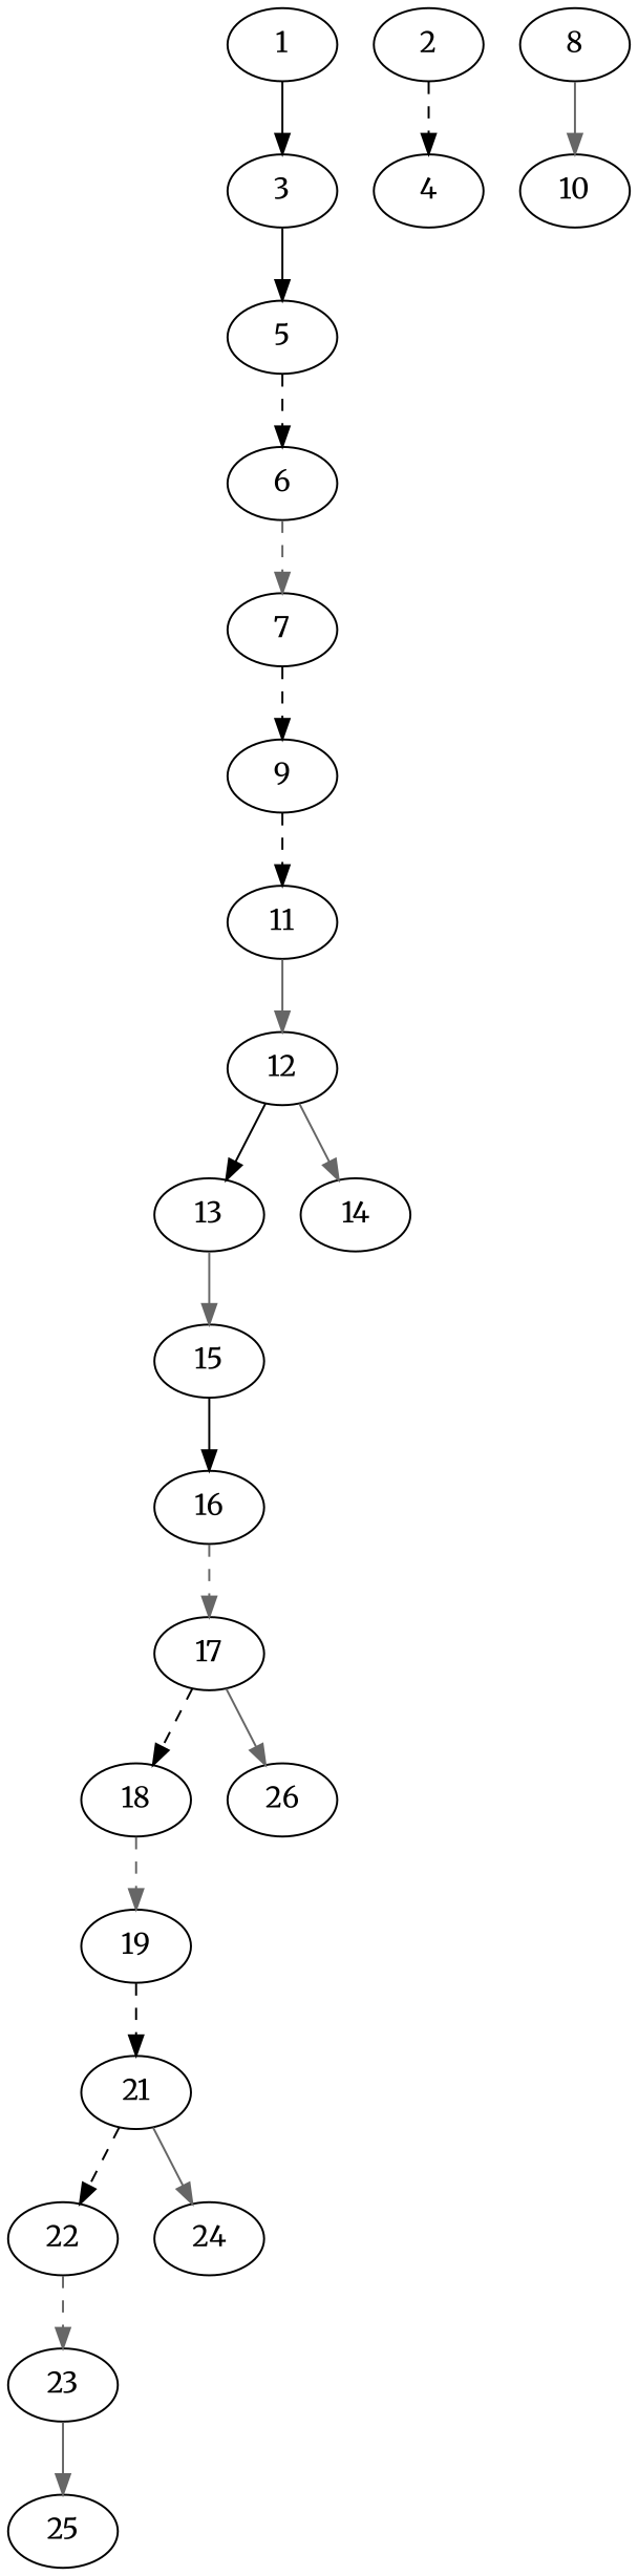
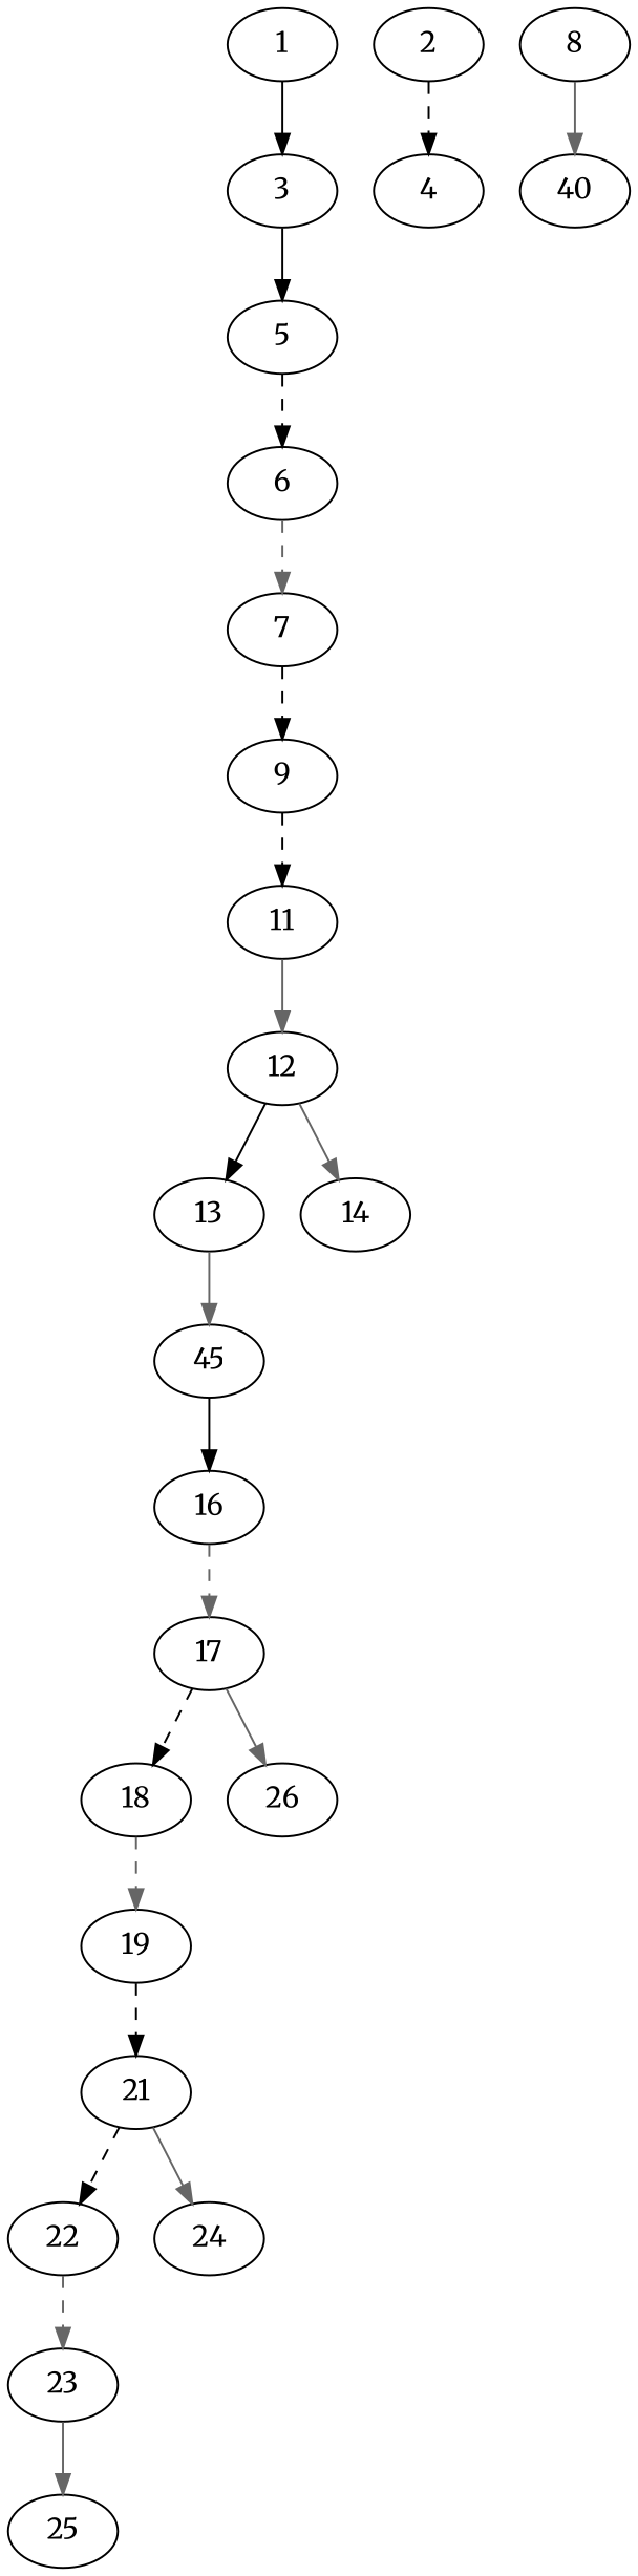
  digraph {
    fontname=Merriweather
    node [alpha=0.07 fontname=Merriweather]
    edge [color=black fontname=Merriweather style=solid]
    1 [expect_size=16003072]
    3 [alpha=0.10 expect_size=18053120]
    5 [alpha=0.03 expect_size=10525696]
    6 [alpha=0.08 expect_size=39995392]
    2 [alpha=0.06 expect_size=28491776]
    4 [expect_size=33835008]
    7 [alpha=0.09 expect_size=19460096]
    9 [alpha=0.13 expect_size=37488640]
    8 [alpha=0.14 expect_size=36816896]
-   10 [alpha=0.13 expect_size=43898880]
+   10 [alpha=0.13 expect_size=43898880 label=40]
    11 [alpha=0.10 expect_size=32752640]
    12 [alpha=0.17 expect_size=48197632]
    13 [alpha=0.02 expect_size=14557184]
    14 [alpha=0.13 expect_size=37434368]
-   15 [alpha=0.05 expect_size=7221248]
+   15 [alpha=0.05 expect_size=7221248 label=45]
    16 [alpha=0.00 expect_size=13873152]
    17 [alpha=0.06 expect_size=32369664]
    18 [expect_size=7215104]
    n19 [alpha=0.12 expect_size=25863168 label=26]
    19 [alpha=0.19 expect_size=41369600]
    21 [alpha=0.09 expect_size=8284160]
    22 [alpha=0.16 expect_size=31005696]
    24 [alpha=0.14 expect_size=29571072]
    23 [alpha=0.09 expect_size=24536064]
    25 [alpha=0.00 expect_size=13513728]
    1 -> 3
    3 -> 5
    5 -> 6 [style=dashed]
    6 -> 7 [color=gray40 style=dashed]
    2 -> 4 [style=dashed]
    7 -> 9 [style=dashed]
    9 -> 11 [style=dashed]
    8 -> 10 [color=gray40]
    11 -> 12 [color=gray40]
    12 -> 13
    12 -> 14 [color=gray40]
    13 -> 15 [color=gray40]
    15 -> 16
    16 -> 17 [color=gray40 style=dashed]
    17 -> 18 [style=dashed]
    17 -> n19 [color=gray40]
    18 -> 19 [color=gray40 style=dashed]
    19 -> 21 [style=dashed]
    21 -> 22 [style=dashed]
    21 -> 24 [color=gray40]
    22 -> 23 [color=gray40 style=dashed]
    23 -> 25 [color=gray40]
  }
